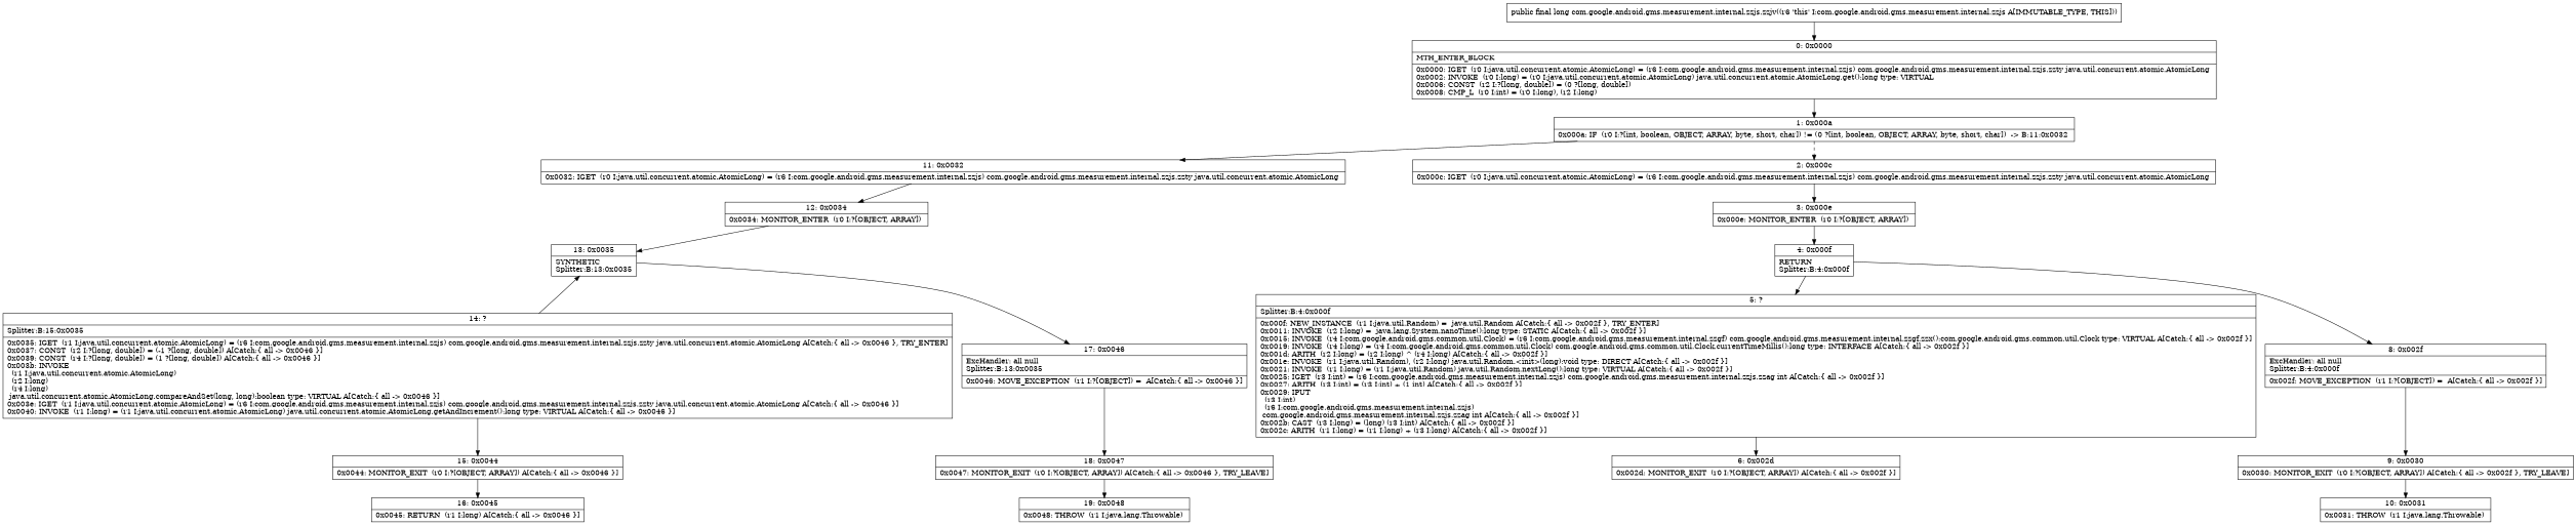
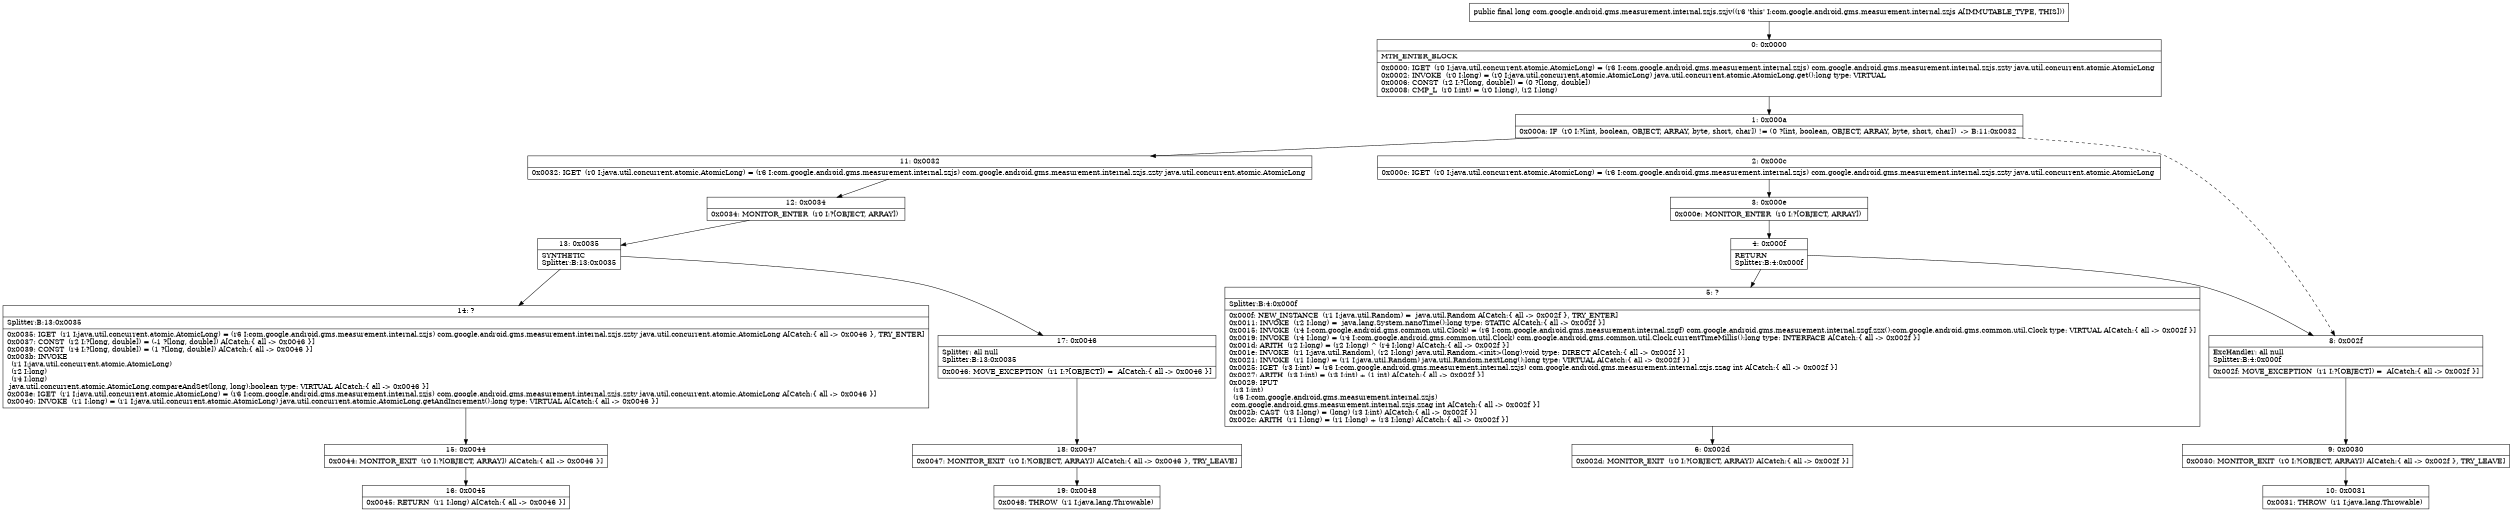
  digraph {
    node [shape=record]
    n1 [label="{0\:\ 0x0000|MTH_ENTER_BLOCK\l|0x0000: IGET  (r0 I:java.util.concurrent.atomic.AtomicLong) = (r6 I:com.google.android.gms.measurement.internal.zzjs) com.google.android.gms.measurement.internal.zzjs.zzty java.util.concurrent.atomic.AtomicLong \l0x0002: INVOKE  (r0 I:long) = (r0 I:java.util.concurrent.atomic.AtomicLong) java.util.concurrent.atomic.AtomicLong.get():long type: VIRTUAL \l0x0006: CONST  (r2 I:?[long, double]) = (0 ?[long, double]) \l0x0008: CMP_L  (r0 I:int) = (r0 I:long), (r2 I:long) \l}"]
    n2 [label="{1\:\ 0x000a|0x000a: IF  (r0 I:?[int, boolean, OBJECT, ARRAY, byte, short, char]) != (0 ?[int, boolean, OBJECT, ARRAY, byte, short, char])  \-\> B:11:0x0032 \l}"]
    n3 [label="{2\:\ 0x000c|0x000c: IGET  (r0 I:java.util.concurrent.atomic.AtomicLong) = (r6 I:com.google.android.gms.measurement.internal.zzjs) com.google.android.gms.measurement.internal.zzjs.zzty java.util.concurrent.atomic.AtomicLong \l}"]
    n4 [label="{11\:\ 0x0032|0x0032: IGET  (r0 I:java.util.concurrent.atomic.AtomicLong) = (r6 I:com.google.android.gms.measurement.internal.zzjs) com.google.android.gms.measurement.internal.zzjs.zzty java.util.concurrent.atomic.AtomicLong \l}"]
    n5 [label="{3\:\ 0x000e|0x000e: MONITOR_ENTER  (r0 I:?[OBJECT, ARRAY]) \l}"]
    n6 [label="{12\:\ 0x0034|0x0034: MONITOR_ENTER  (r0 I:?[OBJECT, ARRAY]) \l}"]
    n7 [label="{4\:\ 0x000f|RETURN\lSplitter:B:4:0x000f\l}"]
    n8 [label="{5\:\ ?|Splitter:B:4:0x000f\l|0x000f: NEW_INSTANCE  (r1 I:java.util.Random) =  java.util.Random A[Catch:\{ all \-\> 0x002f \}, TRY_ENTER]\l0x0011: INVOKE  (r2 I:long) =  java.lang.System.nanoTime():long type: STATIC A[Catch:\{ all \-\> 0x002f \}]\l0x0015: INVOKE  (r4 I:com.google.android.gms.common.util.Clock) = (r6 I:com.google.android.gms.measurement.internal.zzgf) com.google.android.gms.measurement.internal.zzgf.zzx():com.google.android.gms.common.util.Clock type: VIRTUAL A[Catch:\{ all \-\> 0x002f \}]\l0x0019: INVOKE  (r4 I:long) = (r4 I:com.google.android.gms.common.util.Clock) com.google.android.gms.common.util.Clock.currentTimeMillis():long type: INTERFACE A[Catch:\{ all \-\> 0x002f \}]\l0x001d: ARITH  (r2 I:long) = (r2 I:long) ^ (r4 I:long) A[Catch:\{ all \-\> 0x002f \}]\l0x001e: INVOKE  (r1 I:java.util.Random), (r2 I:long) java.util.Random.\<init\>(long):void type: DIRECT A[Catch:\{ all \-\> 0x002f \}]\l0x0021: INVOKE  (r1 I:long) = (r1 I:java.util.Random) java.util.Random.nextLong():long type: VIRTUAL A[Catch:\{ all \-\> 0x002f \}]\l0x0025: IGET  (r3 I:int) = (r6 I:com.google.android.gms.measurement.internal.zzjs) com.google.android.gms.measurement.internal.zzjs.zzag int A[Catch:\{ all \-\> 0x002f \}]\l0x0027: ARITH  (r3 I:int) = (r3 I:int) + (1 int) A[Catch:\{ all \-\> 0x002f \}]\l0x0029: IPUT  \l  (r3 I:int)\l  (r6 I:com.google.android.gms.measurement.internal.zzjs)\l com.google.android.gms.measurement.internal.zzjs.zzag int A[Catch:\{ all \-\> 0x002f \}]\l0x002b: CAST  (r3 I:long) = (long) (r3 I:int) A[Catch:\{ all \-\> 0x002f \}]\l0x002c: ARITH  (r1 I:long) = (r1 I:long) + (r3 I:long) A[Catch:\{ all \-\> 0x002f \}]\l}"]
    n9 [label="{8\:\ 0x002f|ExcHandler: all null\lSplitter:B:4:0x000f\l|0x002f: MOVE_EXCEPTION  (r1 I:?[OBJECT]) =  A[Catch:\{ all \-\> 0x002f \}]\l}"]
    n10 [label="{6\:\ 0x002d|0x002d: MONITOR_EXIT  (r0 I:?[OBJECT, ARRAY]) A[Catch:\{ all \-\> 0x002f \}]\l}"]
    n11 [label="{9\:\ 0x0030|0x0030: MONITOR_EXIT  (r0 I:?[OBJECT, ARRAY]) A[Catch:\{ all \-\> 0x002f \}, TRY_LEAVE]\l}"]
    n12 [label="{10\:\ 0x0031|0x0031: THROW  (r1 I:java.lang.Throwable) \l}"]
    n13 [label="{13\:\ 0x0035|SYNTHETIC\lSplitter:B:13:0x0035\l}"]
-   n14 [label="{14\:\ ?|Splitter:B:15:0x0035\l|0x0035: IGET  (r1 I:java.util.concurrent.atomic.AtomicLong) = (r6 I:com.google.android.gms.measurement.internal.zzjs) com.google.android.gms.measurement.internal.zzjs.zzty java.util.concurrent.atomic.AtomicLong A[Catch:\{ all \-\> 0x0046 \}, TRY_ENTER]\l0x0037: CONST  (r2 I:?[long, double]) = (\-1 ?[long, double]) A[Catch:\{ all \-\> 0x0046 \}]\l0x0039: CONST  (r4 I:?[long, double]) = (1 ?[long, double]) A[Catch:\{ all \-\> 0x0046 \}]\l0x003b: INVOKE  \l  (r1 I:java.util.concurrent.atomic.AtomicLong)\l  (r2 I:long)\l  (r4 I:long)\l java.util.concurrent.atomic.AtomicLong.compareAndSet(long, long):boolean type: VIRTUAL A[Catch:\{ all \-\> 0x0046 \}]\l0x003e: IGET  (r1 I:java.util.concurrent.atomic.AtomicLong) = (r6 I:com.google.android.gms.measurement.internal.zzjs) com.google.android.gms.measurement.internal.zzjs.zzty java.util.concurrent.atomic.AtomicLong A[Catch:\{ all \-\> 0x0046 \}]\l0x0040: INVOKE  (r1 I:long) = (r1 I:java.util.concurrent.atomic.AtomicLong) java.util.concurrent.atomic.AtomicLong.getAndIncrement():long type: VIRTUAL A[Catch:\{ all \-\> 0x0046 \}]\l}"]
-   n15 [label="{17\:\ 0x0046|ExcHandler: all null\lSplitter:B:13:0x0035\l|0x0046: MOVE_EXCEPTION  (r1 I:?[OBJECT]) =  A[Catch:\{ all \-\> 0x0046 \}]\l}"]
+   n14 [label="{14\:\ ?|Splitter:B:13:0x0035\l|0x0035: IGET  (r1 I:java.util.concurrent.atomic.AtomicLong) = (r6 I:com.google.android.gms.measurement.internal.zzjs) com.google.android.gms.measurement.internal.zzjs.zzty java.util.concurrent.atomic.AtomicLong A[Catch:\{ all \-\> 0x0046 \}, TRY_ENTER]\l0x0037: CONST  (r2 I:?[long, double]) = (\-1 ?[long, double]) A[Catch:\{ all \-\> 0x0046 \}]\l0x0039: CONST  (r4 I:?[long, double]) = (1 ?[long, double]) A[Catch:\{ all \-\> 0x0046 \}]\l0x003b: INVOKE  \l  (r1 I:java.util.concurrent.atomic.AtomicLong)\l  (r2 I:long)\l  (r4 I:long)\l java.util.concurrent.atomic.AtomicLong.compareAndSet(long, long):boolean type: VIRTUAL A[Catch:\{ all \-\> 0x0046 \}]\l0x003e: IGET  (r1 I:java.util.concurrent.atomic.AtomicLong) = (r6 I:com.google.android.gms.measurement.internal.zzjs) com.google.android.gms.measurement.internal.zzjs.zzty java.util.concurrent.atomic.AtomicLong A[Catch:\{ all \-\> 0x0046 \}]\l0x0040: INVOKE  (r1 I:long) = (r1 I:java.util.concurrent.atomic.AtomicLong) java.util.concurrent.atomic.AtomicLong.getAndIncrement():long type: VIRTUAL A[Catch:\{ all \-\> 0x0046 \}]\l}"]
+   n15 [label="{17\:\ 0x0046|Splitter: all null\lSplitter:B:13:0x0035\l|0x0046: MOVE_EXCEPTION  (r1 I:?[OBJECT]) =  A[Catch:\{ all \-\> 0x0046 \}]\l}"]
    n16 [label="{15\:\ 0x0044|0x0044: MONITOR_EXIT  (r0 I:?[OBJECT, ARRAY]) A[Catch:\{ all \-\> 0x0046 \}]\l}"]
    n17 [label="{18\:\ 0x0047|0x0047: MONITOR_EXIT  (r0 I:?[OBJECT, ARRAY]) A[Catch:\{ all \-\> 0x0046 \}, TRY_LEAVE]\l}"]
    n18 [label="{16\:\ 0x0045|0x0045: RETURN  (r1 I:long) A[Catch:\{ all \-\> 0x0046 \}]\l}"]
    n19 [label="{19\:\ 0x0048|0x0048: THROW  (r1 I:java.lang.Throwable) \l}"]
    n20 [label="{public final long com.google.android.gms.measurement.internal.zzjs.zzjv((r6 'this' I:com.google.android.gms.measurement.internal.zzjs A[IMMUTABLE_TYPE, THIS])) }"]
    n1 -> n2
-   n2 -> n3 [style=dashed]
+   n2 -> n9 [style=dashed]
    n2 -> n4
    n3 -> n5
    n4 -> n6
    n5 -> n7
    n6 -> n13
    n7 -> n8
    n7 -> n9
    n8 -> n10
    n9 -> n11
    n11 -> n12
-   n14 -> n13
+   n13 -> n14
    n13 -> n15
    n14 -> n16
    n15 -> n17
    n16 -> n18
    n17 -> n19
    n20 -> n1
  }
